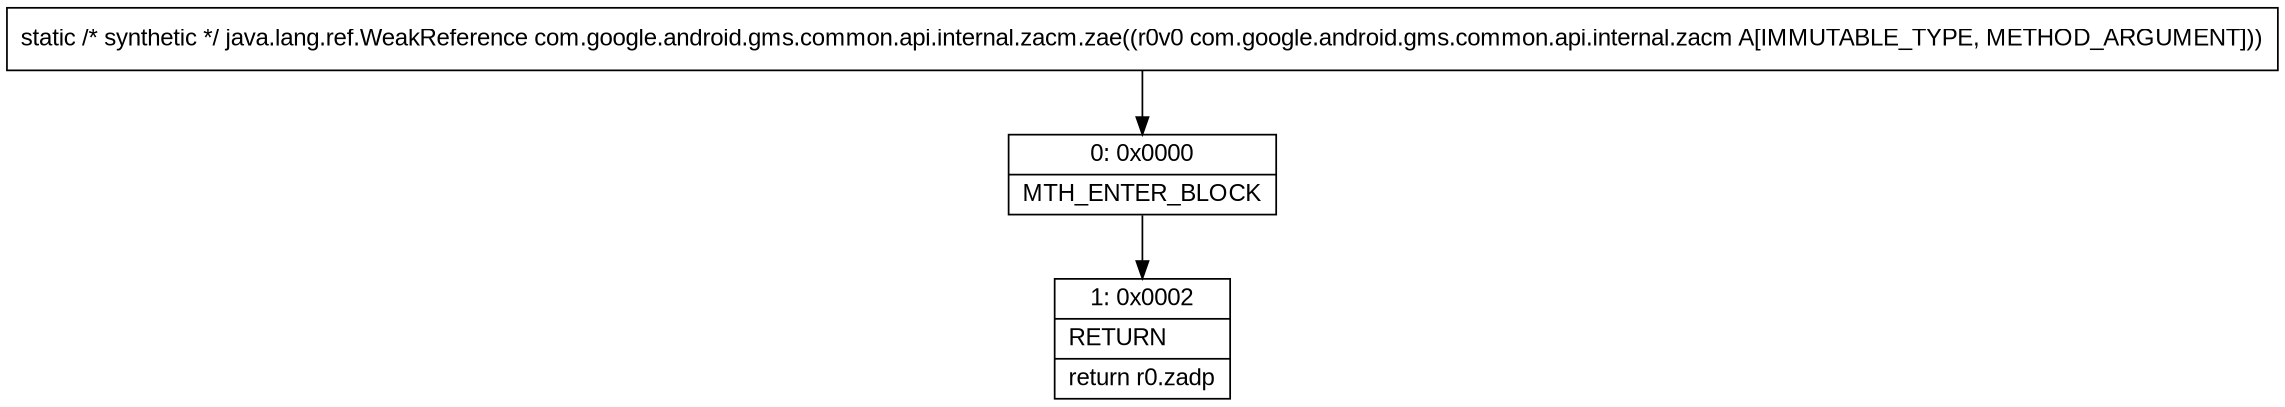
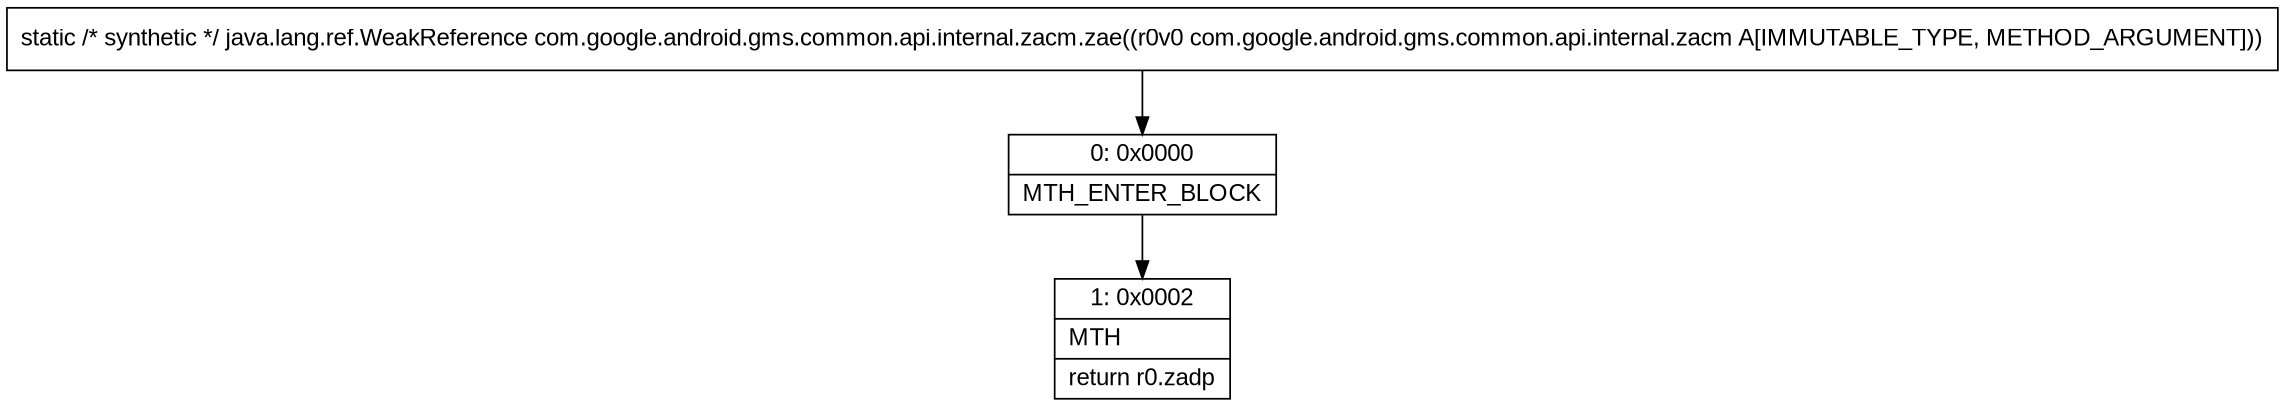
  digraph {
    fontname="Liberation Sans"
    node [shape=record fontname="Liberation Sans"]
    edge [fontname="Liberation Sans"]
    n1 [label="{0\:\ 0x0000|MTH_ENTER_BLOCK\l}"]
-   n2 [label="{1\:\ 0x0002|RETURN\l|return r0.zadp\l}"]
+   n2 [label="{1\:\ 0x0002|MTH\l|return r0.zadp\l}"]
    n3 [label="{static \/* synthetic *\/ java.lang.ref.WeakReference com.google.android.gms.common.api.internal.zacm.zae((r0v0 com.google.android.gms.common.api.internal.zacm A[IMMUTABLE_TYPE, METHOD_ARGUMENT])) }"]
    n1 -> n2
    n3 -> n1
  }
